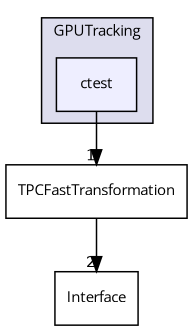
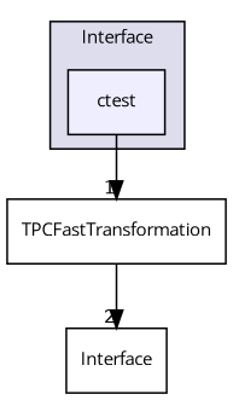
  digraph {
    compound=true
    fontname="Open Sans"
    node [fontname="Open Sans" fontsize=10 shape=box]
    edge [fontname="Open Sans" labeldistance=1.5 labelfontname=Helvetica labelfontsize=10]
    n1 [fillcolor="#eeeeff" label=ctest pencolor=black style=filled]
    n2 [label=TPCFastTransformation]
    n3 [label=Interface]
    subgraph cluster_1 {
      bgcolor="#ddddee"
      fontsize=10
-     label=GPUTracking
+     label=Interface
      pencolor=black
      n1
    }
    n1 -> n2 [headlabel=1]
    n2 -> n3 [headlabel=2]
  }
